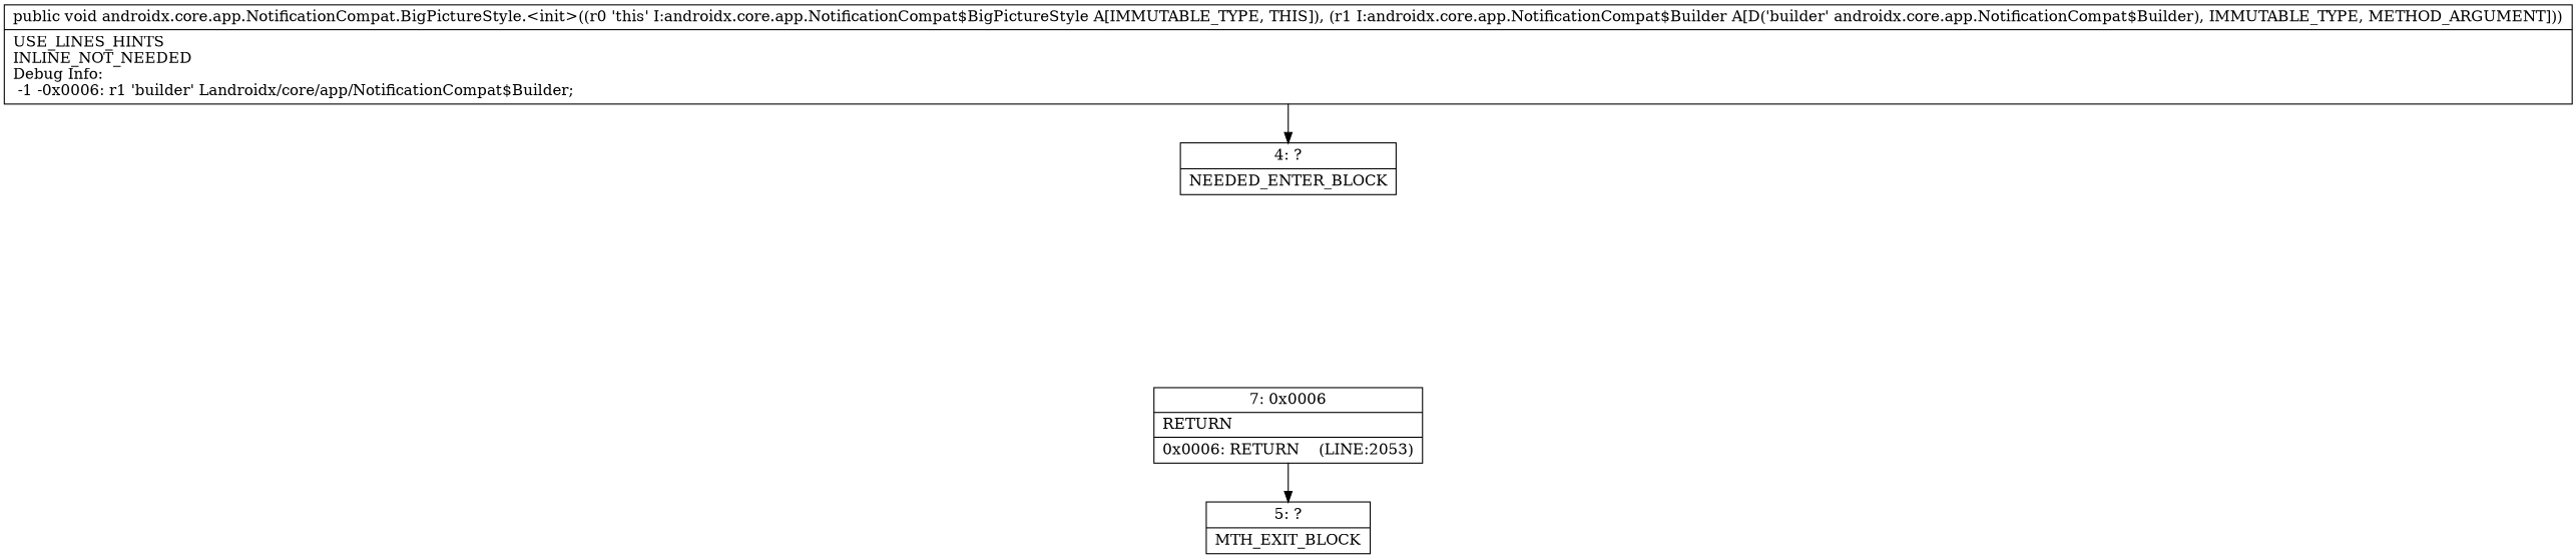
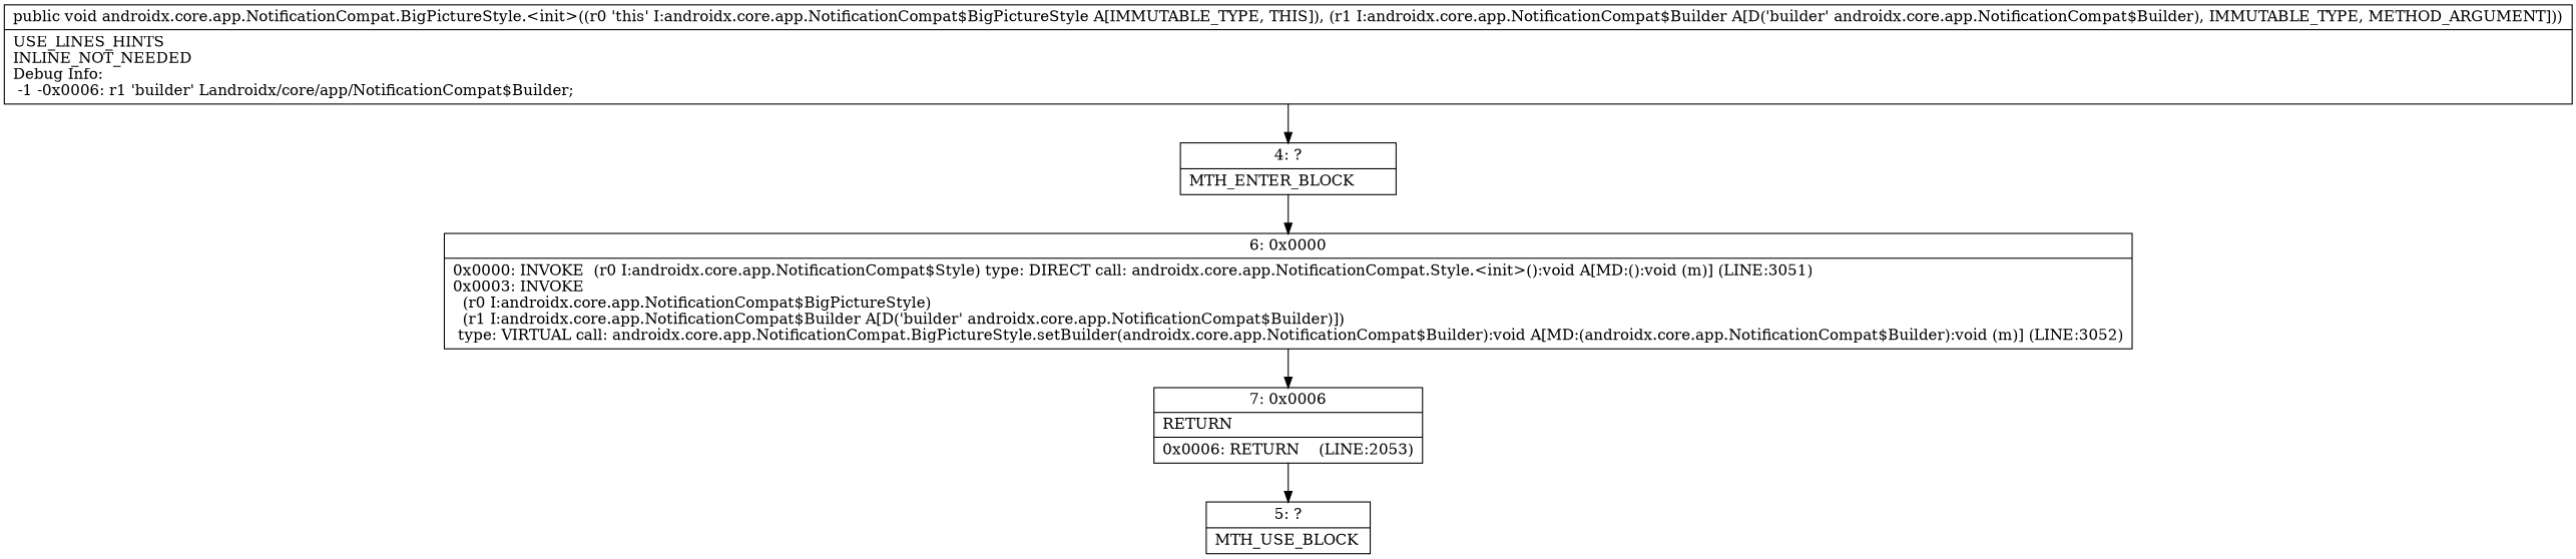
  digraph {
    node [shape=record]
-   n1 [label="{4\:\ ?|NEEDED_ENTER_BLOCK\l}"]
+   n1 [label="{4\:\ ?|MTH_ENTER_BLOCK\l}"]
+   n2 [label="{6\:\ 0x0000|0x0000: INVOKE  (r0 I:androidx.core.app.NotificationCompat$Style) type: DIRECT call: androidx.core.app.NotificationCompat.Style.\<init\>():void A[MD:():void (m)] (LINE:3051)\l0x0003: INVOKE  \l  (r0 I:androidx.core.app.NotificationCompat$BigPictureStyle)\l  (r1 I:androidx.core.app.NotificationCompat$Builder A[D('builder' androidx.core.app.NotificationCompat$Builder)])\l type: VIRTUAL call: androidx.core.app.NotificationCompat.BigPictureStyle.setBuilder(androidx.core.app.NotificationCompat$Builder):void A[MD:(androidx.core.app.NotificationCompat$Builder):void (m)] (LINE:3052)\l}"]
    n3 [label="{7\:\ 0x0006|RETURN\l|0x0006: RETURN    (LINE:2053)\l}"]
-   n4 [label="{5\:\ ?|MTH_EXIT_BLOCK\l}"]
+   n4 [label="{5\:\ ?|MTH_USE_BLOCK\l}"]
    n5 [label="{public void androidx.core.app.NotificationCompat.BigPictureStyle.\<init\>((r0 'this' I:androidx.core.app.NotificationCompat$BigPictureStyle A[IMMUTABLE_TYPE, THIS]), (r1 I:androidx.core.app.NotificationCompat$Builder A[D('builder' androidx.core.app.NotificationCompat$Builder), IMMUTABLE_TYPE, METHOD_ARGUMENT]))  | USE_LINES_HINTS\lINLINE_NOT_NEEDED\lDebug Info:\l  \-1 \-0x0006: r1 'builder' Landroidx\/core\/app\/NotificationCompat$Builder;\l}"]
+   n1 -> n2
+   n2 -> n3
    n3 -> n4
    n5 -> n1
  }
